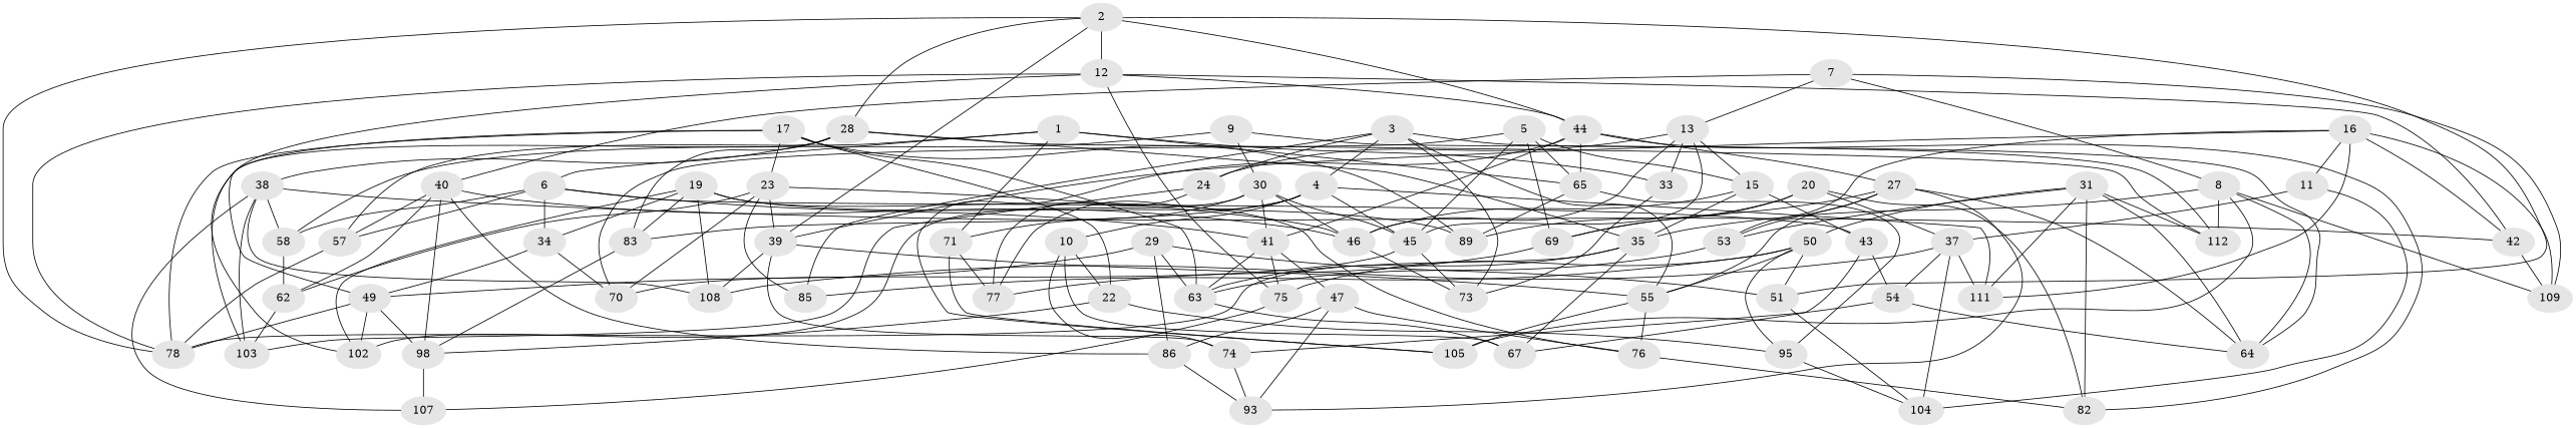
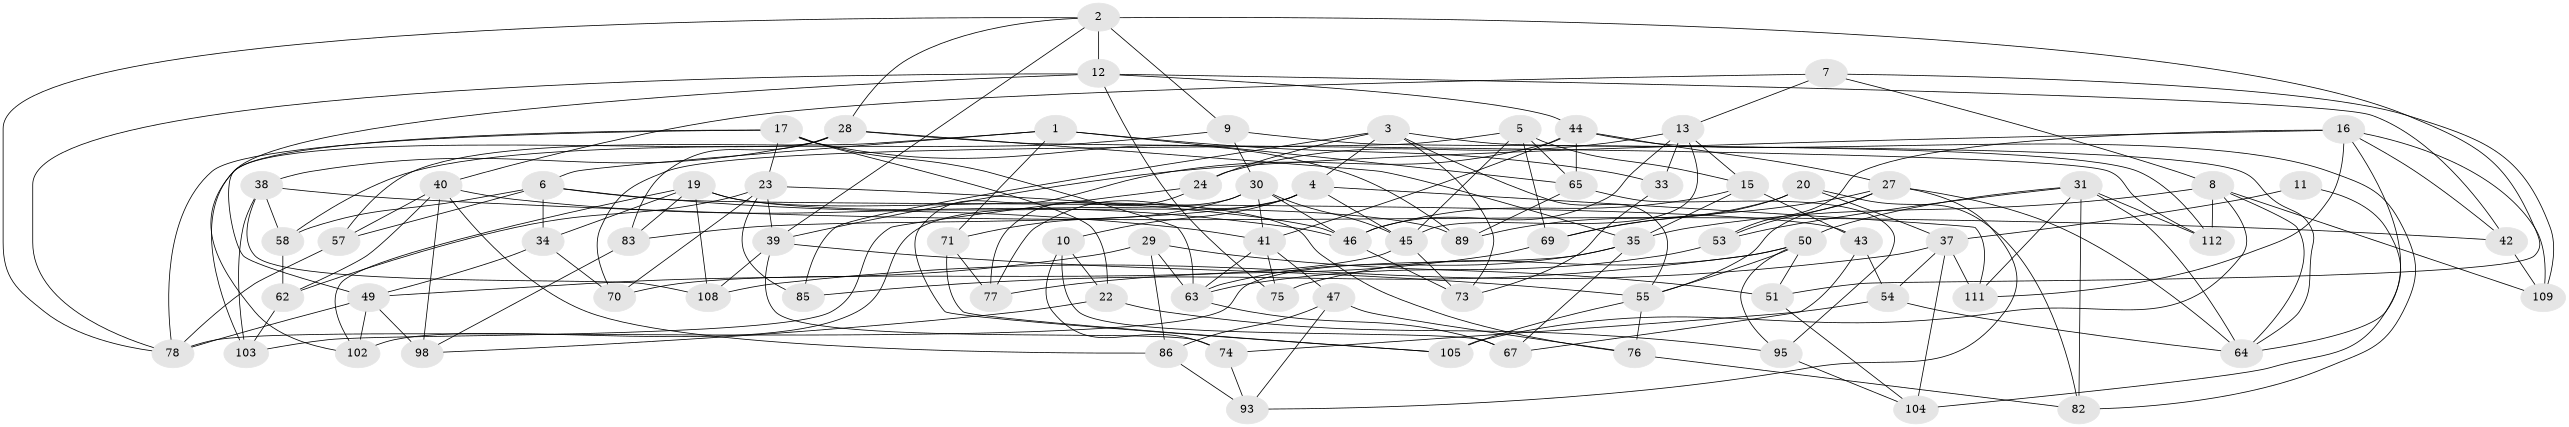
  graph {
    node [color=gray90 style=filled]
    1 [super="+16"]
    6 [super="+97"]
    33
    57
    65 [super="+68"]
    71
    34
    41 [super="+87"]
    43
    58
    37 [super="+72"]
    11
    104
    73
    78 [super="+101"]
    89
    95
    77
    105
    2 [super="+26"]
    9
    12 [super="+79"]
    28 [super="+99"]
    39 [super="+80"]
    51
    112
    30 [super="+92"]
    n28 [label=44 super="+88"]
    42
    49 [super="+94"]
    75
    83
    35 [super="+96"]
    103
    38 [super="+106"]
    55 [super="+84"]
    74
    108
    3 [super="+81"]
    4 [super="+32"]
    24
    64 [super="+66"]
    85
    10
    45 [super="+61"]
    111
    76
    22
    67
    70
    98
    5 [super="+44"]
    15 [super="+25"]
    69
    46 [super="+48"]
    63 [super="+90"]
    47
    54
    62
    8 [super="+21"]
    109
    7
    13 [super="+56"]
    40 [super="+113"]
    86
    102
    93
    27 [super="+52"]
    82
-   107
    53
    17 [super="+100"]
    23 [super="+60"]
    n74 [label=16 super="+110"]
    19 [super="+91"]
    20
    29
    31 [super="+36"]
    50 [super="+59"]
    1 -- 6
    1 -- 33
    1 -- 57
    1 -- 65
    1 -- 71
    6 -- 57
    6 -- 34
    6 -- 41
    6 -- 43
    6 -- 58
    33 -- 73
    57 -- 78
    65 -- 89
    65 -- 95
    71 -- 77
    71 -- 105
    34 -- 49
    34 -- 70
    41 -- 75
    41 -- 63
    41 -- 47
    43 -- 67
    43 -- 54
    58 -- 62
    37 -- 104
    37 -- 108
    37 -- 111
    37 -- 54
    11 -- 37
    11 -- 104
    95 -- 104
    2 -- 78
-   2 -- n28
+   2 -- 9
    2 -- 12
    2 -- 28
    2 -- 39
    2 -- 51
    9 -- 58
    9 -- 112
    9 -- 30
    12 -- 78
    12 -- n28
    12 -- 42
    12 -- 49
    12 -- 75
    28 -- 112
    28 -- 83
    28 -- 35
    28 -- 103
    28 -- 38
    39 -- 55
    39 -- 74
    39 -- 108
    51 -- 104
    30 -- 71
    30 -- 41
    30 -- 45
    30 -- 46
    30 -- 102
    n28 -- 65
    n28 -- 41
    n28 -- 105
    n28 -- 27
    n28 -- 82
    42 -- 109
    49 -- 78
    49 -- 98
    49 -- 102
-   75 -- 107
    83 -- 98
    35 -- 78
    35 -- 67
    35 -- 63
    38 -- 58
    38 -- 42
    38 -- 103
    38 -- 108
-   38 -- 107
    55 -- 105
    55 -- 76
    74 -- 93
    3 -- 73
    3 -- 55
    3 -- 4
    3 -- 24
    3 -- 64
    3 -- 85
    4 -- 77
    4 -- 83
    4 -- 10
    4 -- 45
    4 -- 111
    24 -- 77
    24 -- 103
    10 -- 74
    10 -- 22
    10 -- 67
    45 -- 73
    45 -- 70
    76 -- 82
    22 -- 95
    22 -- 98
-   98 -- 107
    5 -- 65
    5 -- 45
    5 -- 70
    5 -- 15 [weight=2]
    5 -- 69
    15 -- 43
    15 -- 35
    15 -- 46
    69 -- 77
    46 -- 73
    63 -- 67
    47 -- 76
    47 -- 86
    47 -- 93
    54 -- 74
    54 -- 64
    62 -- 103
    8 -- 105
    8 -- 112
    8 -- 35
    8 -- 64
    8 -- 109
    7 -- 8
    7 -- 109
    7 -- 13
    7 -- 40
    13 -- 33
    13 -- 24
    13 -- 45
    13 -- 15
    13 -- 46
    40 -- 57
    40 -- 98
    40 -- 46
    40 -- 62
    40 -- 86
    86 -- 93
    27 -- 55
    27 -- 64
    27 -- 69
    27 -- 93
    27 -- 53
    53 -- 63
    17 -- 78
    17 -- 89
    17 -- 22
    17 -- 63
    17 -- 102
    17 -- 23
    23 -- 39
    23 -- 85
    23 -- 70
    23 -- 46
    23 -- 62
    n74 -- 39
    n74 -- 42
-   n74 -- 11
+   n74 -- 64
    n74 -- 111
    n74 -- 109
    n74 -- 53
    19 -- 34
    19 -- 89
    19 -- 83
    19 -- 108
    19 -- 76
    19 -- 102
    20 -- 37
    20 -- 89
    20 -- 69
    20 -- 82
    29 -- 51
    29 -- 49
    29 -- 63
    29 -- 86
    31 -- 112
    31 -- 64
    31 -- 111
    31 -- 82
    31 -- 53
    31 -- 50
    50 -- 95
    50 -- 51
    50 -- 75
    50 -- 55
    50 -- 85
  }
